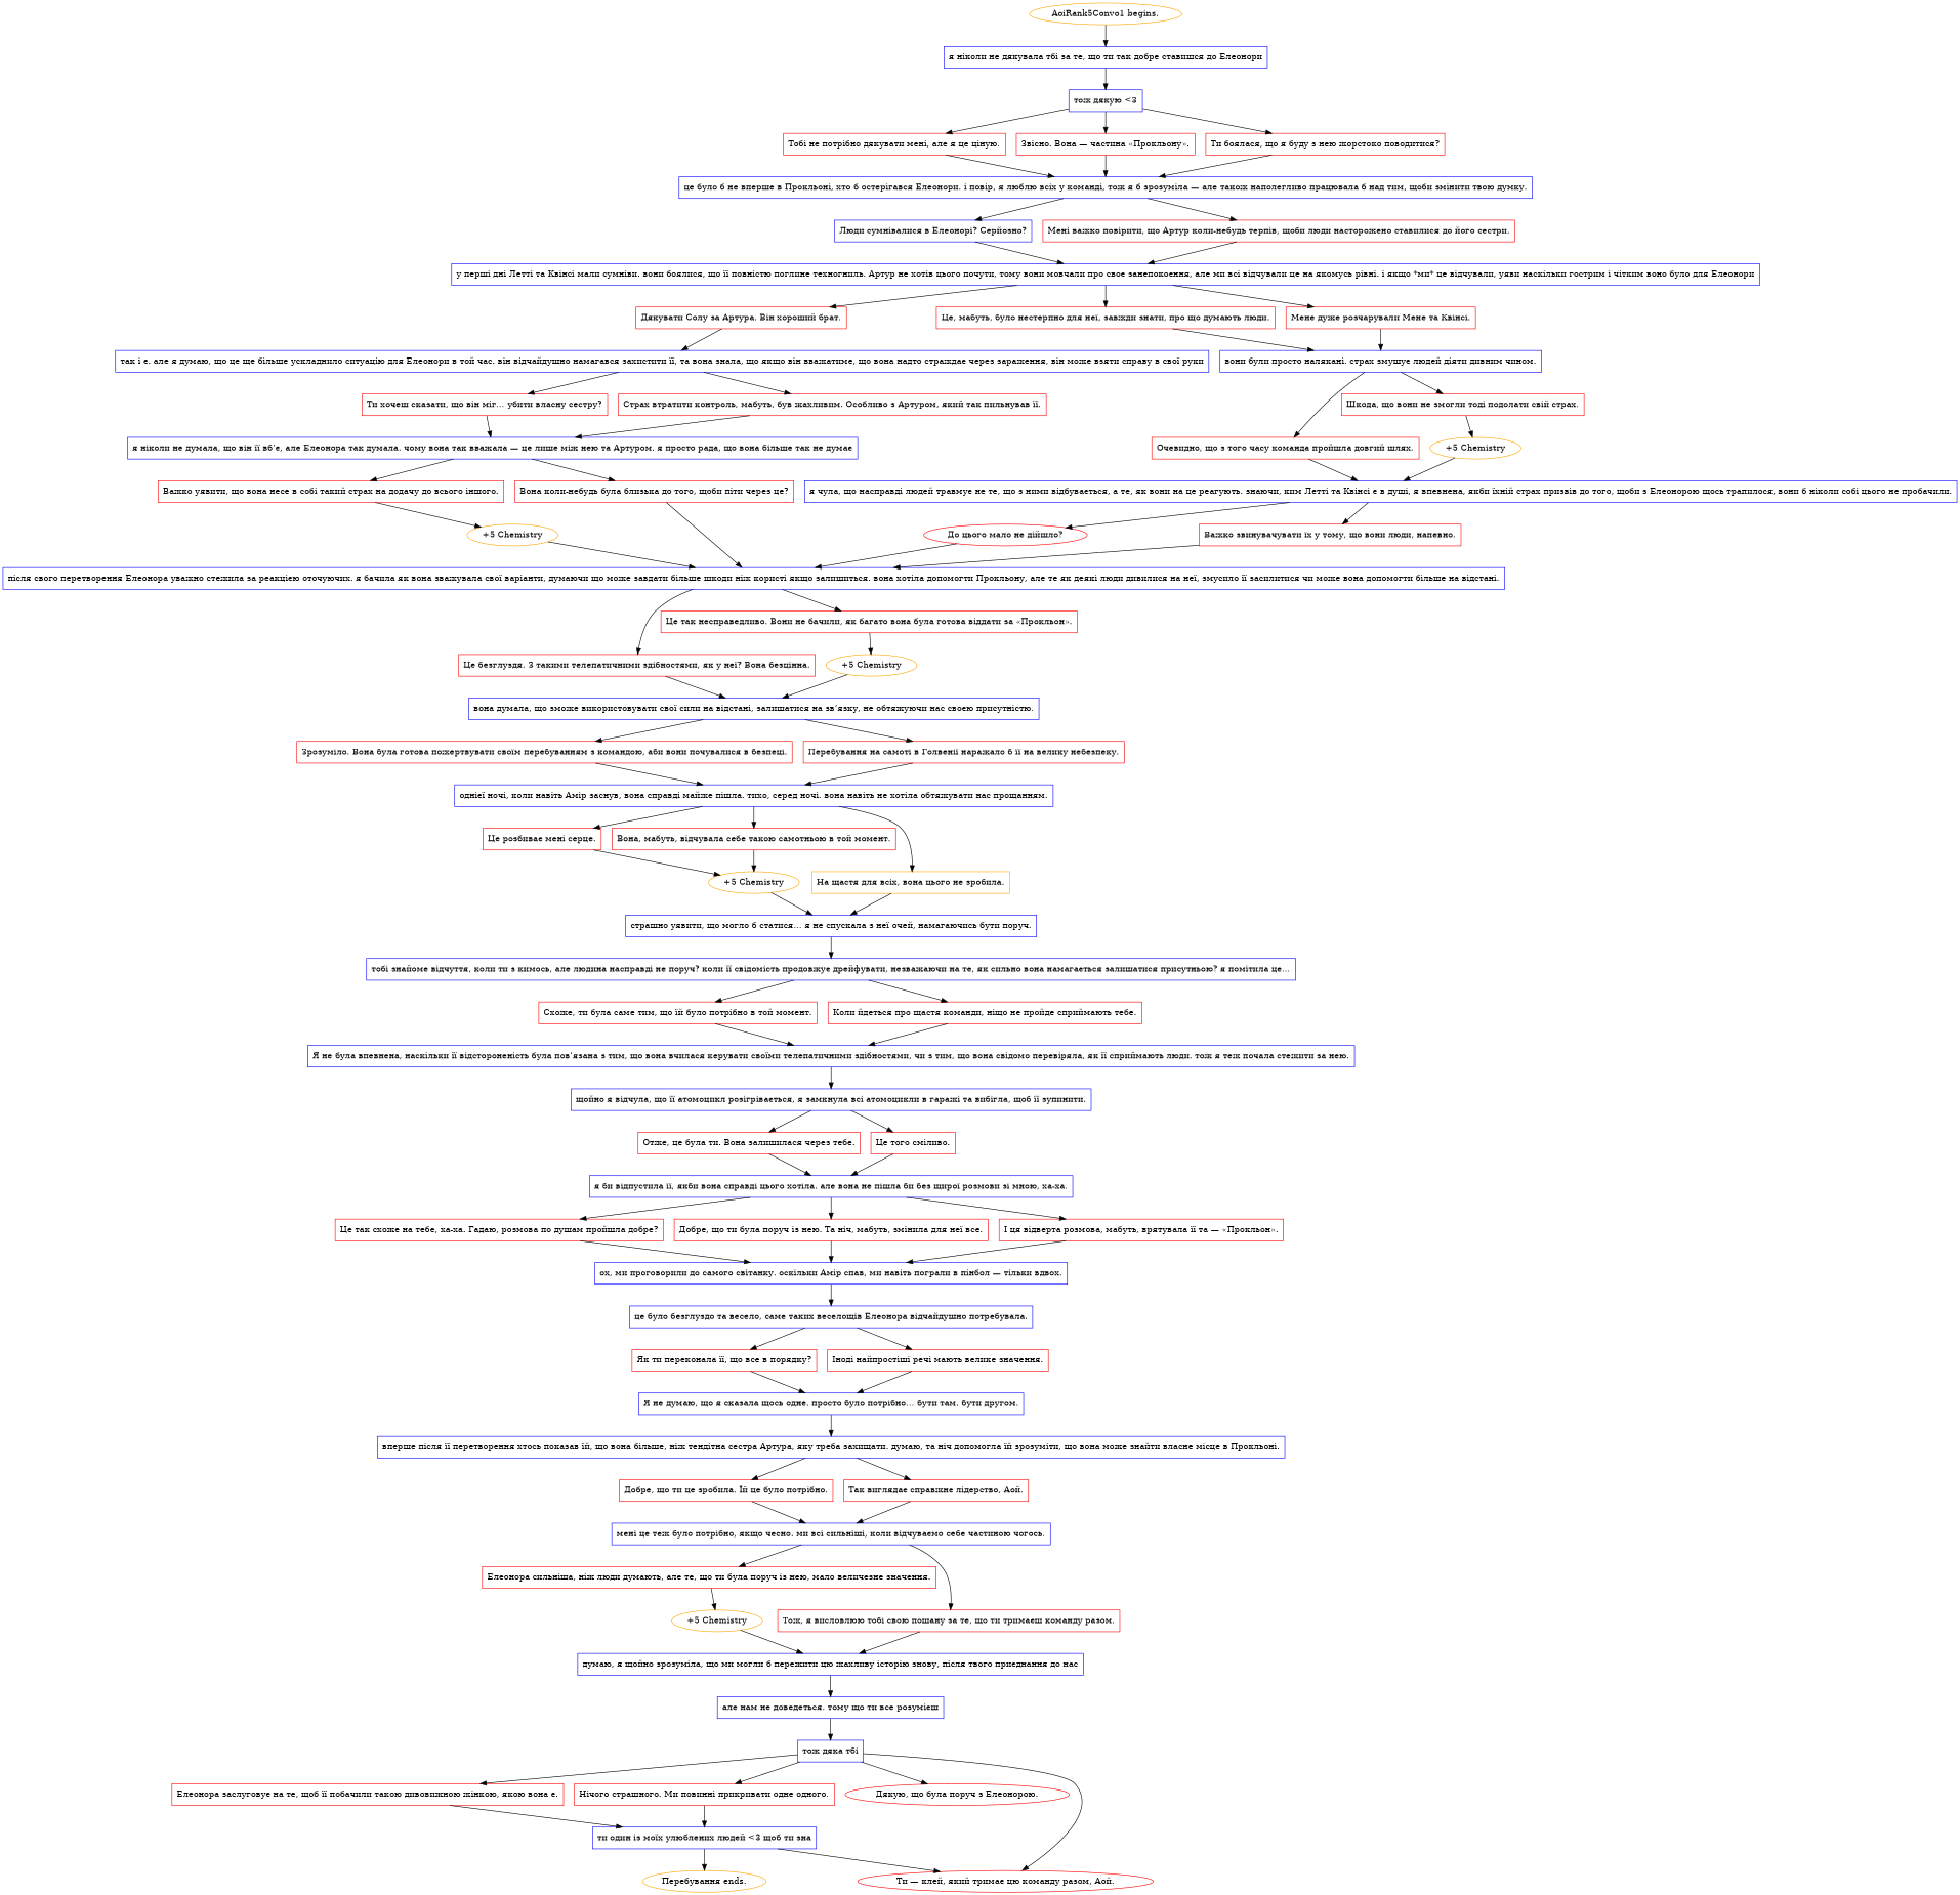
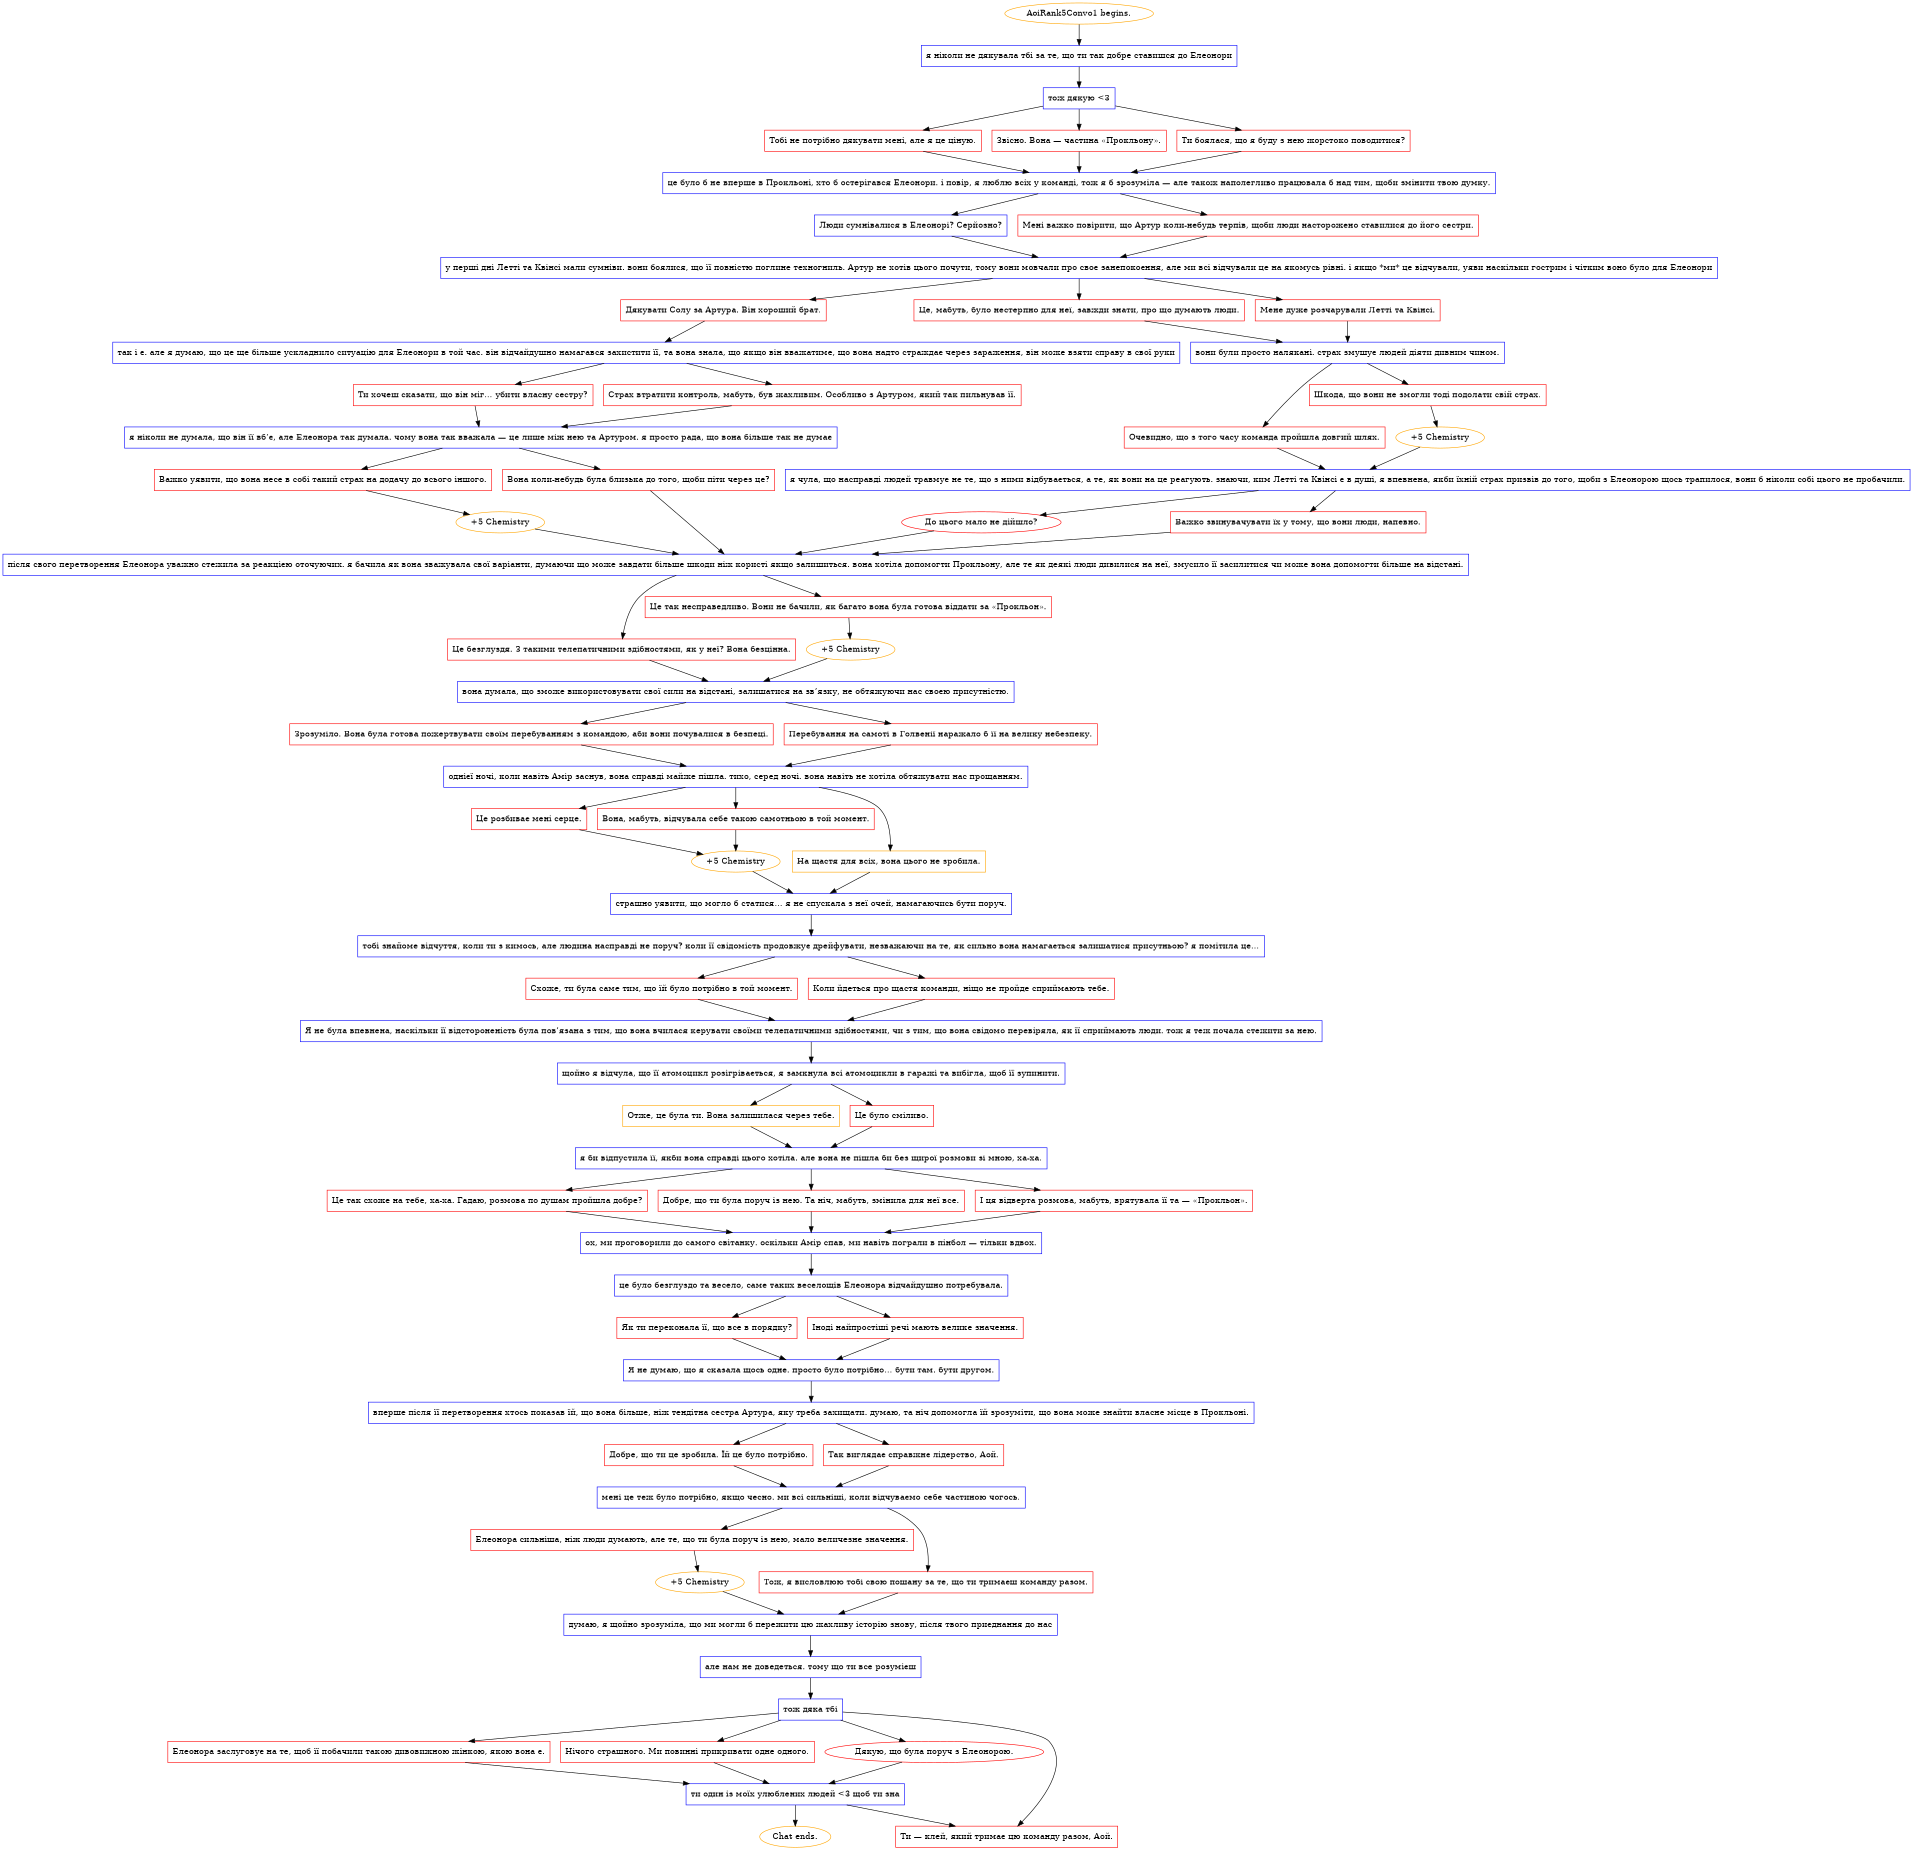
  digraph {
    node [color=red shape=box]
    "AoiRank5Convo1 begins." [color=orange shape=""]
    n2 [color=blue label="я ніколи не дякувала тбі за те, що ти так добре ставишся до Елеонори"]
    n3 [color=blue label="тож дякую <3"]
    n4 [label="Тобі не потрібно дякувати мені, але я це ціную."]
    n5 [label="Звісно. Вона — частина «Прокльону»."]
    n6 [label="Ти боялася, що я буду з нею жорстоко поводитися?"]
    n7 [color=blue label="це було б не вперше в Прокльоні, хто б остерігався Елеонори. і повір, я люблю всіх у команді, тож я б зрозуміла — але також наполегливо працювала б над тим, щоби змінити твою думку."]
    n8 [color=blue label="Люди сумнівалися в Елеонорі? Серйозно?"]
    n9 [label="Мені важко повірити, що Артур коли-небудь терпів, щоби люди насторожено ставилися до його сестри."]
    n10 [color=blue label="у перші дні Летті та Квінсі мали сумніви. вони боялися, що її повністю поглине техногниль. Артур не хотів цього почути, тому вони мовчали про своє занепокоєння, але ми всі відчували це на якомусь рівні. і якщо *ми* це відчували, уяви наскільки гострим і чітким воно було для Елеонори"]
    n11 [label="Дякувати Солу за Артура. Він хороший брат."]
    n12 [label="Це, мабуть, було нестерпно для неї, завжди знати, про що думають люди."]
-   n13 [label="Мене дуже розчарували Мене та Квінсі."]
+   n13 [label="Мене дуже розчарували Летті та Квінсі."]
    n14 [color=blue label="так і є. але я думаю, що це ще більше ускладнило ситуацію для Елеонори в той час. він відчайдушно намагався захистити її, та вона знала, що якщо він вважатиме, що вона надто страждає через зараження, він може взяти справу в свої руки"]
    n15 [color=blue label="вони були просто налякані. страх змушує людей діяти дивним чином."]
    n16 [label="Ти хочеш сказати, що він міг… убити власну сестру?"]
    n17 [label="Страх втратити контроль, мабуть, був жахливим. Особливо з Артуром, який так пильнував її."]
    n18 [label="Очевидно, що з того часу команда пройшла довгий шлях."]
    n19 [label="Шкода, що вони не змогли тоді подолати свій страх."]
    n20 [color=blue label="я ніколи не думала, що він її вб’є, але Елеонора так думала. чому вона так вважала — це лише між нею та Артуром. я просто рада, що вона більше так не думає"]
    n21 [color=blue label="я чула, що насправді людей травмує не те, що з ними відбувається, а те, як вони на це реагують. знаючи, ким Летті та Квінсі є в душі, я впевнена, якби їхній страх призвів до того, щоби з Елеонорою щось трапилося, вони б ніколи собі цього не пробачили."]
    n22 [color=orange label="+5 Chemistry" shape=""]
    n23 [label="Важко уявити, що вона несе в собі такий страх на додачу до всього іншого."]
    n24 [label="Вона коли-небудь була близька до того, щоби піти через це?"]
    n25 [label="До цього мало не дійшло?" shape=ellipse]
    n26 [label="Важко звинувачувати їх у тому, що вони люди, напевно."]
    n27 [color=orange label="+5 Chemistry" shape=""]
    n28 [color=blue label="після свого перетворення Елеонора уважно стежила за реакцією оточуючих. я бачила як вона зважувала свої варіанти, думаючи що може завдати більше шкоди ніж користі якщо залишиться. вона хотіла допомогти Прокльону, але те як деякі люди дивилися на неї, змусило її засилитися чи може вона допомогти більше на відстані."]
    n29 [label="Це безглуздя. З такими телепатичними здібностями, як у неї? Вона безцінна."]
    n30 [label="Це так несправедливо. Вони не бачили, як багато вона була готова віддати за «Прокльон»."]
    n31 [color=blue label="вона думала, що зможе використовувати свої сили на відстані, залишатися на зв’язку, не обтяжуючи нас своєю присутністю."]
    n32 [color=orange label="+5 Chemistry" shape=""]
    n33 [label="Зрозуміло. Вона була готова пожертвувати своїм перебуванням з командою, аби вони почувалися в безпеці."]
    n34 [label="Перебування на самоті в Голвенії наражало б її на велику небезпеку."]
    n35 [color=blue label="однієї ночі, коли навіть Амір заснув, вона справді майже пішла. тихо, серед ночі. вона навіть не хотіла обтяжувати нас прощанням."]
    n36 [label="Це розбиває мені серце."]
    n37 [color=orange label="На щастя для всіх, вона цього не зробила."]
    n38 [label="Вона, мабуть, відчувала себе такою самотньою в той момент."]
    n39 [color=orange label="+5 Chemistry" shape=""]
    n40 [color=blue label="страшно уявити, що могло б статися… я не спускала з неї очей, намагаючись бути поруч."]
    n41 [color=blue label="тобі знайоме відчуття, коли ти з кимось, але людина насправді не поруч? коли її свідомість продовжує дрейфувати, незважаючи на те, як сильно вона намагається залишатися присутньою? я помітила це…"]
    n42 [label="Схоже, ти була саме тим, що їй було потрібно в той момент."]
    n43 [label="Коли йдеться про щастя команди, ніщо не пройде сприймають тебе."]
    n44 [color=blue label="Я не була впевнена, наскільки її відстороненість була пов’язана з тим, що вона вчилася керувати своїми телепатичними здібностями, чи з тим, що вона свідомо перевіряла, як її сприймають люди. тож я теж почала стежити за нею."]
    n45 [color=blue label="щойно я відчула, що її атомоцикл розігрівається, я замкнула всі атомоцикли в гаражі та вибігла, щоб її зупинити."]
-   n46 [label="Отже, це була ти. Вона залишилася через тебе."]
-   n47 [label="Це того сміливо."]
+   n46 [color=orange label="Отже, це була ти. Вона залишилася через тебе."]
+   n47 [label="Це було сміливо."]
    n48 [color=blue label="я би відпустила її, якби вона справді цього хотіла. але вона не пішла би без щирої розмови зі мною, ха-ха."]
    n49 [label="Це так схоже на тебе, ха-ха. Гадаю, розмова по душам пройшла добре?"]
    n50 [label="Добре, що ти була поруч із нею. Та ніч, мабуть, змінила для неї все."]
    n51 [label="І ця відверта розмова, мабуть, врятувала її та — «Прокльон»."]
    n52 [color=blue label="ох, ми проговорили до самого світанку. оскільки Амір спав, ми навіть пограли в пінбол — тільки вдвох."]
    n53 [color=blue label="це було безглуздо та весело, саме таких веселощів Елеонора відчайдушно потребувала."]
    n54 [label="Як ти переконала її, що все в порядку?"]
    n55 [label="Іноді найпростіші речі мають велике значення."]
    n56 [color=blue label="Я не думаю, що я сказала щось одне. просто було потрібно… бути там. бути другом."]
    n57 [color=blue label="вперше після її перетворення хтось показав їй, що вона більше, ніж тендітна сестра Артура, яку треба захищати. думаю, та ніч допомогла їй зрозуміти, що вона може знайти власне місце в Прокльоні."]
    n58 [label="Добре, що ти це зробила. Їй це було потрібно."]
    n59 [label="Так виглядає справжнє лідерство, Аой."]
    n60 [color=blue label="мені це теж було потрібно, якщо чесно. ми всі сильніші, коли відчуваємо себе частиною чогось."]
    n61 [label="Елеонора сильніша, ніж люди думають, але те, що ти була поруч із нею, мало величезне значення."]
    n62 [label="Тож, я висловлюю тобі свою пошану за те, що ти тримаєш команду разом."]
    n63 [color=orange label="+5 Chemistry" shape=""]
    n64 [color=blue label="думаю, я щойно зрозуміла, що ми могли б пережити цю жахливу історію знову, після твого приєднання до нас"]
    n65 [color=blue label="але нам не доведеться. тому що ти все розумієш"]
    n66 [color=blue label="тож дяка тбі"]
    n67 [label="Елеонора заслуговує на те, щоб її побачили такою дивовижною жінкою, якою вона є."]
    n68 [label="Нічого страшного. Ми повинні прикривати одне одного."]
    n69 [label="Дякую, що була поруч з Елеонорою." shape=ellipse]
-   n70 [label="Ти — клей, який тримає цю команду разом, Аой." shape=ellipse]
+   n70 [label="Ти — клей, який тримає цю команду разом, Аой."]
    n71 [color=blue label="ти один із моїх улюблених людей <3 щоб ти зна"]
-   "Chat ends." [color=orange label="Перебування ends." shape=""]
+   "Chat ends." [color=orange shape=""]
    "AoiRank5Convo1 begins." -> n2
    n2 -> n3
    n3 -> n4
    n3 -> n5
    n3 -> n6
    n4 -> n7
    n5 -> n7
    n6 -> n7
    n7 -> n8
    n7 -> n9
    n8 -> n10
    n9 -> n10
    n10 -> n11
    n10 -> n12
    n10 -> n13
    n11 -> n14
    n12 -> n15
    n13 -> n15
    n14 -> n16
    n14 -> n17
    n15 -> n18
    n15 -> n19
    n16 -> n20
    n17 -> n20
    n18 -> n21
    n19 -> n22
    n20 -> n23
    n20 -> n24
    n21 -> n25
    n21 -> n26
    n22 -> n21
    n23 -> n27
    n24 -> n28
    n25 -> n28
    n26 -> n28
    n27 -> n28
    n28 -> n29
    n28 -> n30
    n29 -> n31
    n30 -> n32
    n31 -> n33
    n31 -> n34
    n32 -> n31
    n33 -> n35
    n34 -> n35
    n35 -> n36
    n35 -> n37
    n35 -> n38
    n36 -> n39
    n37 -> n40
    n38 -> n39
    n39 -> n40
    n40 -> n41
    n41 -> n42
    n41 -> n43
    n42 -> n44
    n43 -> n44
    n44 -> n45
    n45 -> n46
    n45 -> n47
    n46 -> n48
    n47 -> n48
    n48 -> n49
    n48 -> n50
    n48 -> n51
    n49 -> n52
    n50 -> n52
    n51 -> n52
    n52 -> n53
    n53 -> n54
    n53 -> n55
    n54 -> n56
    n55 -> n56
    n56 -> n57
    n57 -> n58
    n57 -> n59
    n58 -> n60
    n59 -> n60
    n60 -> n61
    n60 -> n62
    n61 -> n63
    n62 -> n64
    n63 -> n64
    n64 -> n65
    n65 -> n66
    n66 -> n67
    n66 -> n68
    n66 -> n69
    n66 -> n70
    n67 -> n71
    n68 -> n71
+   n69 -> n71
    n71 -> n70
    n71 -> "Chat ends."
  }
